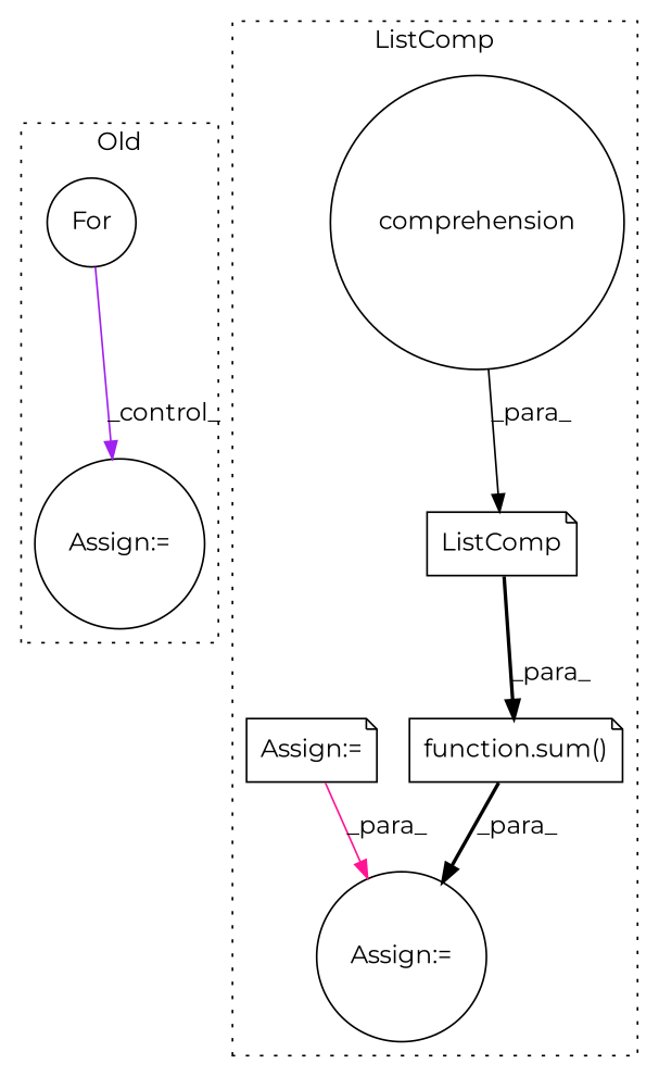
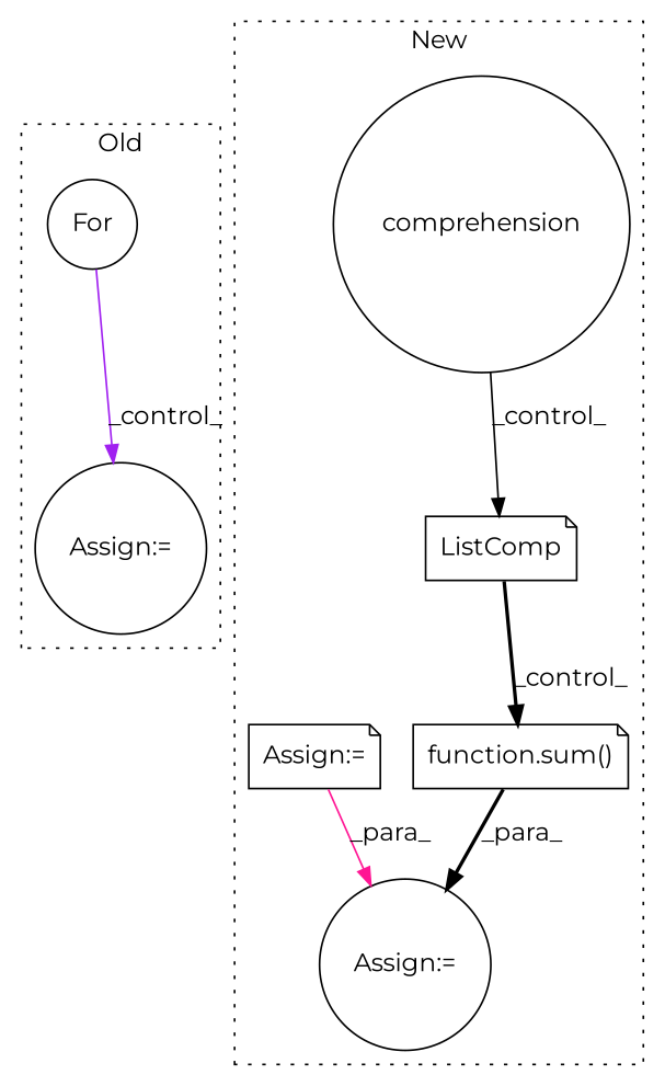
  digraph {
    fontname=Montserrat
    node [a=68 fontname=Montserrat l=3 shape=circle]
    edge [color=black fontname=Montserrat style=solid]
    n1 [a=107 l="4,18" label=For s="1924,1936"]
    n2 [l=4 label="Assign:=" s=2042]
    n3 [a=75 l="4,1" label="function.sum()" s="1681,1699" shape=note]
    n4 [a=45 label=comprehension s=1617]
    n5 [a=106 l=25 label=ListComp s=1604 shape=note]
    n6 [label="Assign:=" s=2099]
    n7 [label="Assign:=" s=1874 shape=note]
    subgraph cluster_1 {
      label=Old
      style=dotted
      n1
      n2
    }
    subgraph cluster_2 {
-     label=ListComp
+     label=New
      style=dotted
      n3
      n4
      n5
      n6
      n7
    }
    n1 -> n2 [color=purple label=_control_]
    n3 -> n6 [label=_para_ style=bold]
-   n4 -> n5 [label=_para_]
-   n5 -> n3 [label=_para_ style=bold]
+   n4 -> n5 [label=_control_]
+   n5 -> n3 [label=_control_ style=bold]
    n7 -> n6 [color=deeppink label=_para_]
  }
